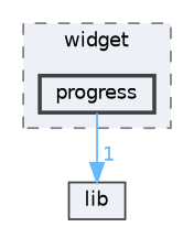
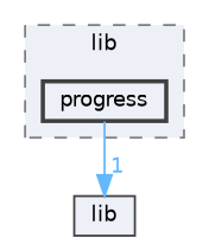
  digraph {
    compound=true
    node [color=grey25 fillcolor="#edf0f7" fontname=Helvetica fontsize=10 shape=box]
    n1 [height=0.2 label=progress style="filled,bold" width=0.4]
    n2 [height=0.2 label=lib style=filled width=0.4]
    subgraph cluster_1 {
      bgcolor="#edf0f7"
      fontname=Helvetica
      fontsize=10
-     label=widget
+     label=lib
      pencolor=grey50
      style="filled,dashed"
      n1
    }
    n1 -> n2 [color=steelblue1 fontcolor=steelblue1 fontname=Helvetica fontsize=10 headlabel=1 labeldistance=1.5 labelfontname=Helvetica labelfontsize=10]
  }
